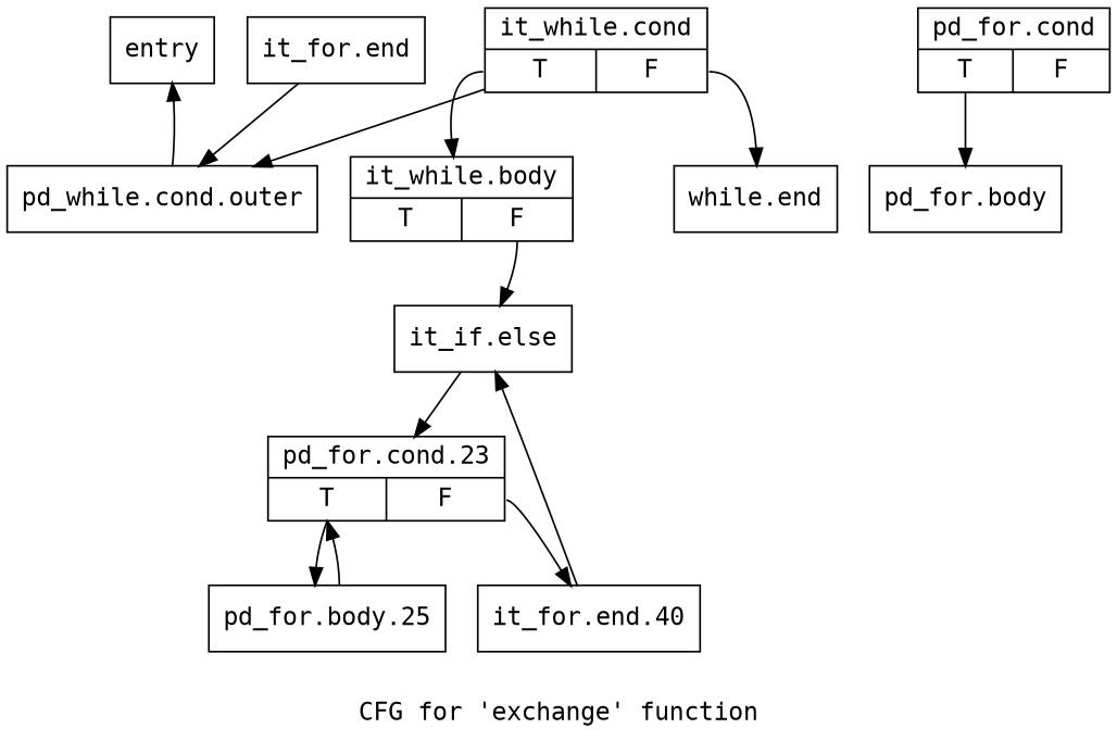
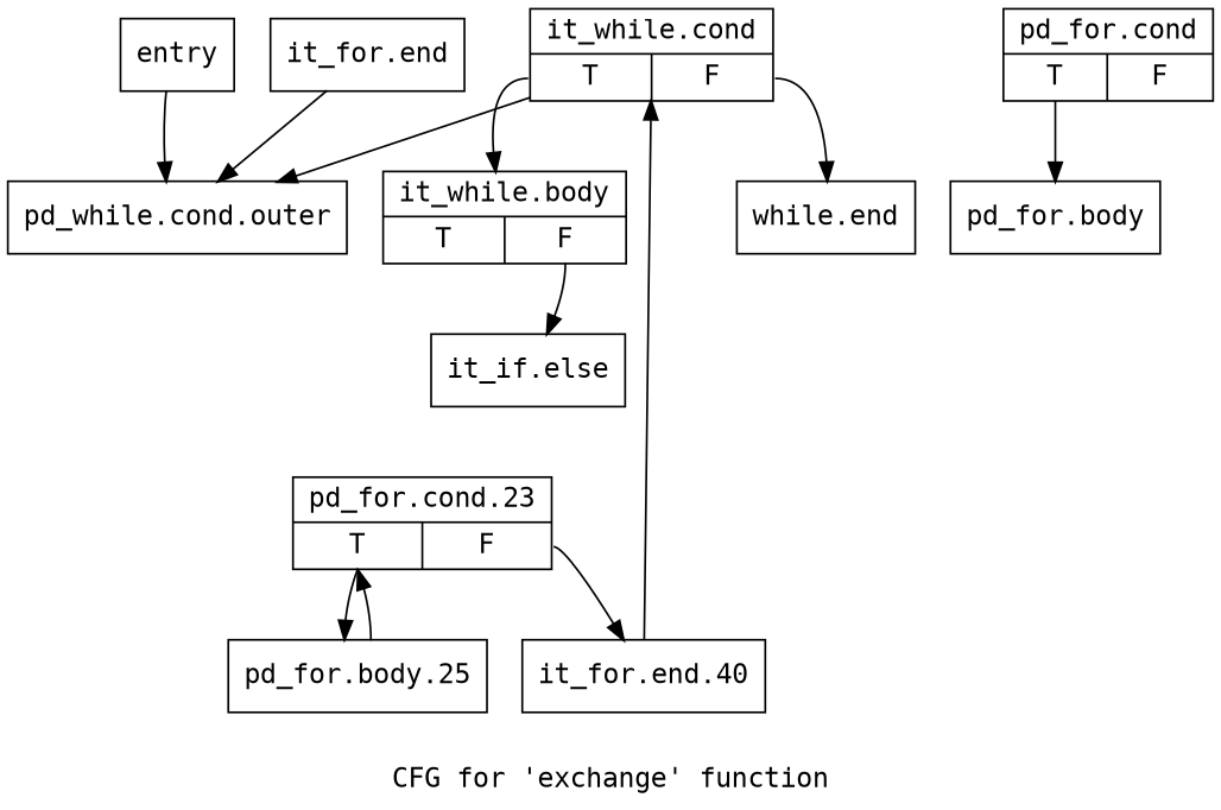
  digraph {
    fontname="DejaVu Sans Mono"
    label="CFG for 'exchange' function"
    node [fontname="DejaVu Sans Mono" shape=record]
    edge [fontname="DejaVu Sans Mono"]
    n1 [label="{entry}"]
    n2 [label="{pd_while.cond.outer}"]
    n3 [label="{it_while.cond|{<s0>T|<s1>F}}"]
    n4 [label="{it_while.body|{<s0>T|<s1>F}}"]
    n5 [label="{while.end}"]
    n6 [label="{it_if.else}"]
    n7 [label="{pd_for.cond.23|{<s0>T|<s1>F}}"]
    n8 [label="{pd_for.cond|{<s0>T|<s1>F}}"]
    n9 [label="{pd_for.body}"]
    n10 [label="{pd_for.body.25}"]
    n11 [label="{it_for.end.40}"]
    n12 [label="{it_for.end}"]
-   n2 -> n1
+   n1 -> n2
    n3 -> n2
    n3 -> n4 [tailport=s0]
    n3 -> n5 [tailport=s1]
    n4 -> n6 [tailport=s1]
-   n6 -> n7
    n7 -> n10 [tailport=s0]
    n7 -> n11 [tailport=s1]
    n8 -> n9 [tailport=s0]
    n10 -> n7
-   n11 -> n6
+   n11 -> n3
    n12 -> n2
  }
